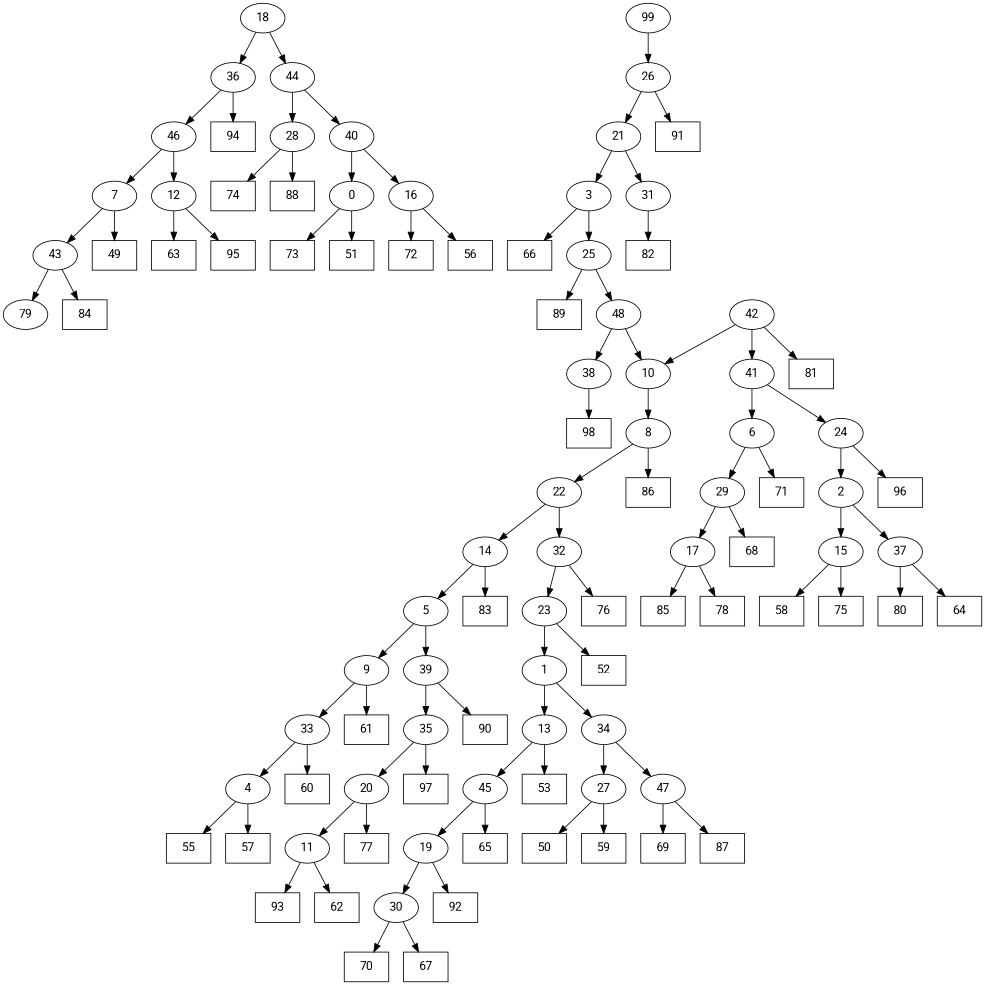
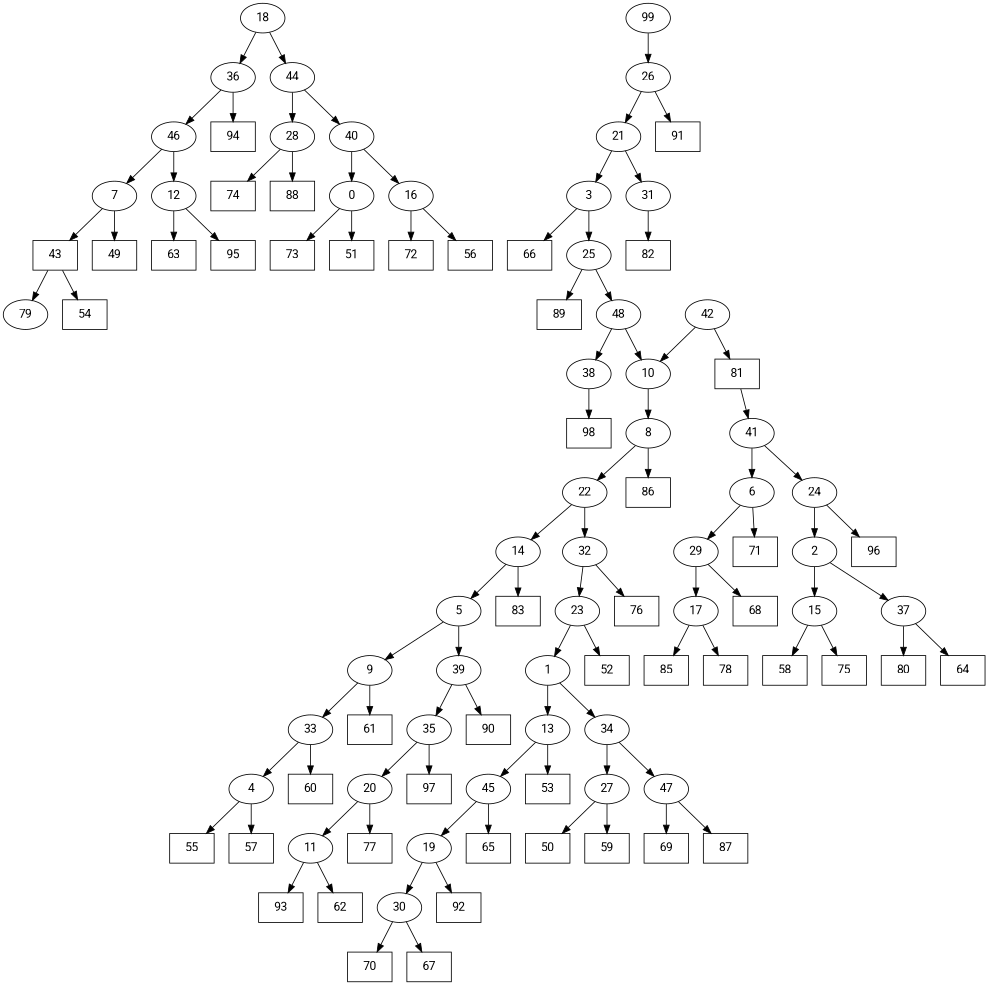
  digraph {
    fontname=Roboto
    node [fontname=Roboto]
    edge [fontname=Roboto]
    n1 [label=0]
    n2 [label=73 shape=box]
    n3 [label=51 shape=box]
    n4 [label=1]
    n5 [label=13]
    n6 [label=34]
    n7 [label=45]
    n8 [label=53 shape=box]
    n9 [label=27]
    n10 [label=47]
    n11 [label=2]
    n12 [label=15]
    n13 [label=37]
    n14 [label=58 shape=box]
    n15 [label=75 shape=box]
    n16 [label=80 shape=box]
    n17 [label=64 shape=box]
    n18 [label=3]
    n19 [label=25]
    n20 [label=66 shape=box]
    n21 [label=48]
    n22 [label=89 shape=box]
    n23 [label=4]
    n24 [label=55 shape=box]
    n25 [label=57 shape=box]
    n26 [label=5]
    n27 [label=9]
    n28 [label=39]
    n29 [label=33]
    n30 [label=61 shape=box]
    n31 [label=35]
    n32 [label=90 shape=box]
    n33 [label=6]
    n34 [label=29]
    n35 [label=71 shape=box]
    n36 [label=17]
    n37 [label=68 shape=box]
    n38 [label=7]
-   n39 [label=43]
+   n39 [label=43 shape=box]
    n40 [label=49 shape=box]
    n41 [label=79 shape=ellipse]
-   n42 [label=84 shape=box]
+   n42 [label=54 shape=box]
    n43 [label=8]
    n44 [label=22]
    n45 [label=86 shape=box]
    n46 [label=14]
    n47 [label=32]
    n48 [label=60 shape=box]
    n49 [label=10]
    n50 [label=42]
    n51 [label=41]
    n52 [label=81 shape=box]
    n53 [label=11]
    n54 [label=93 shape=box]
    n55 [label=62 shape=box]
    n56 [label=12]
    n57 [label=63 shape=box]
    n58 [label=95 shape=box]
    n59 [label=19]
    n60 [label=65 shape=box]
    n61 [label=83 shape=box]
    n62 [label=16]
    n63 [label=72 shape=box]
    n64 [label=56 shape=box]
    n65 [label=85 shape=box]
    n66 [label=78 shape=box]
    n67 [label=18]
    n68 [label=36]
    n69 [label=44]
    n70 [label=46]
    n71 [label=94 shape=box]
    n72 [label=28]
    n73 [label=40]
    n74 [label=30]
    n75 [label=92 shape=box]
    n76 [label=70 shape=box]
    n77 [label=67 shape=box]
    n78 [label=20]
    n79 [label=77 shape=box]
    n80 [label=21]
    n81 [label=31]
    n82 [label=82 shape=box]
    n83 [label=23]
    n84 [label=76 shape=box]
    n85 [label=52 shape=box]
    n86 [label=24]
    n87 [label=96 shape=box]
    n88 [label=38]
    n89 [label=26]
    n90 [label=91 shape=box]
    n91 [label=50 shape=box]
    n92 [label=59 shape=box]
    n93 [label=74 shape=box]
    n94 [label=88 shape=box]
    n95 [label=69 shape=box]
    n96 [label=87 shape=box]
    n97 [label=97 shape=box]
    n98 [label=98 shape=box]
    n99 [label=99]
    n1 -> n2
    n1 -> n3
    n4 -> n5
    n4 -> n6
    n5 -> n7
    n5 -> n8
    n6 -> n9
    n6 -> n10
    n7 -> n59
    n7 -> n60
    n9 -> n91
    n9 -> n92
    n10 -> n95
    n10 -> n96
    n11 -> n12
    n11 -> n13
    n12 -> n14
    n12 -> n15
    n13 -> n16
    n13 -> n17
    n18 -> n19
    n18 -> n20
    n19 -> n21
    n19 -> n22
    n21 -> n49
    n21 -> n88
    n23 -> n24
    n23 -> n25
    n26 -> n27
    n26 -> n28
    n27 -> n29
    n27 -> n30
    n28 -> n31
    n28 -> n32
    n29 -> n23
    n29 -> n48
    n31 -> n78
    n31 -> n97
    n33 -> n34
    n33 -> n35
    n34 -> n36
    n34 -> n37
    n36 -> n65
    n36 -> n66
    n38 -> n39
    n38 -> n40
    n39 -> n41
    n39 -> n42
    n43 -> n44
    n43 -> n45
    n44 -> n46
    n44 -> n47
    n46 -> n26
    n46 -> n61
    n47 -> n83
    n47 -> n84
    n49 -> n43
    n50 -> n49
-   n50 -> n51
+   n52 -> n51
    n50 -> n52
    n51 -> n33
    n51 -> n86
    n53 -> n54
    n53 -> n55
    n56 -> n57
    n56 -> n58
    n59 -> n74
    n59 -> n75
    n62 -> n63
    n62 -> n64
    n67 -> n68
    n67 -> n69
    n68 -> n70
    n68 -> n71
    n69 -> n72
    n69 -> n73
    n70 -> n38
    n70 -> n56
    n72 -> n93
    n72 -> n94
    n73 -> n1
    n73 -> n62
    n74 -> n76
    n74 -> n77
    n78 -> n53
    n78 -> n79
    n80 -> n18
    n80 -> n81
    n81 -> n82
    n83 -> n4
    n83 -> n85
    n86 -> n11
    n86 -> n87
    n88 -> n98
    n89 -> n80
    n89 -> n90
    n99 -> n89
  }
